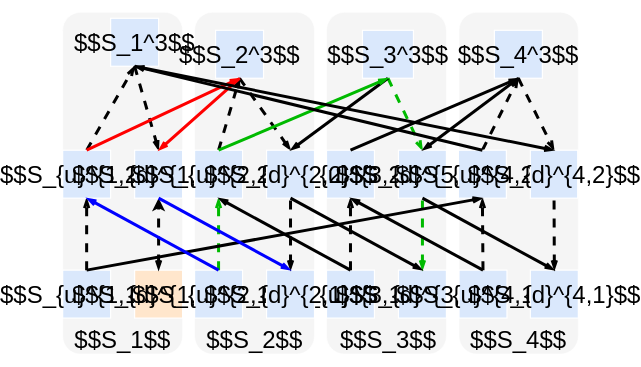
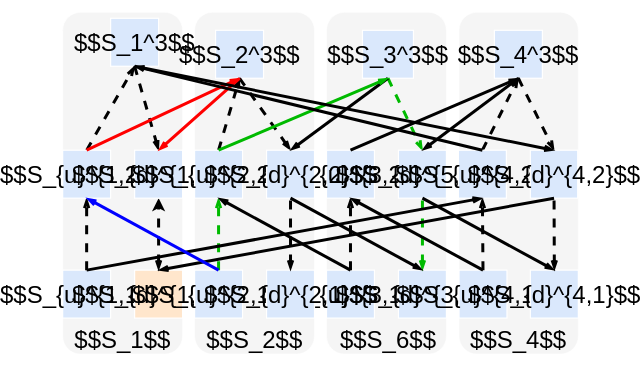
  <mxCell id="0" />
  <mxCell id="1" parent="0" />
  <mxCell id="2" value="" style="rounded=1;whiteSpace=wrap;html=1;fillColor=#f5f5f5;fontColor=#333333;strokeColor=#FFFFFF;fontSize=22;" parent="1" vertex="1"><mxGeometry x="681" y="20" width="199" height="570" as="geometry" /></mxCell>
  <mxCell id="3" value="" style="rounded=1;whiteSpace=wrap;html=1;fillColor=#f5f5f5;fontColor=#333333;strokeColor=#FFFFFF;fontSize=22;" parent="1" vertex="1"><mxGeometry x="460" y="20" width="200" height="570" as="geometry" /></mxCell>
  <mxCell id="4" value="" style="rounded=1;whiteSpace=wrap;html=1;fillColor=#f5f5f5;fontColor=#333333;strokeColor=#FFFFFF;fontSize=22;" parent="1" vertex="1"><mxGeometry x="240" y="20" width="200" height="570" as="geometry" /></mxCell>
  <mxCell id="5" value="" style="rounded=1;whiteSpace=wrap;html=1;fillColor=#f5f5f5;fontColor=#333333;strokeColor=#FFFFFF;fontSize=22;" parent="1" vertex="1"><mxGeometry x="20" y="20" width="200" height="570" as="geometry" /></mxCell>
  <mxCell id="6" value="$$S_{u}^{1,1}$$" style="rounded=0;whiteSpace=wrap;html=1;strokeColor=#FFFFFF;fillColor=#dae8fc;strokeWidth=2;fontSize=40;" parent="1" vertex="1"><mxGeometry x="20" y="450" width="80" height="80" as="geometry" /></mxCell>
  <mxCell id="7" value="$$S_{d}^{1,1}$$" style="rounded=0;whiteSpace=wrap;html=1;strokeColor=#FFFFFF;fillColor=#ffe6cc;strokeWidth=2;fontSize=40;" parent="1" vertex="1"><mxGeometry x="140" y="450" width="80" height="80" as="geometry" /></mxCell>
  <mxCell id="8" value="$$S_1^3$$" style="rounded=0;whiteSpace=wrap;html=1;strokeColor=#FFFFFF;fillColor=#dae8fc;strokeWidth=2;fontSize=40;" parent="1" vertex="1"><mxGeometry x="100" y="30" width="80" height="80" as="geometry" /></mxCell>
  <mxCell id="9" value="$$S_2^3$$" style="rounded=0;whiteSpace=wrap;html=1;strokeColor=#FFFFFF;fillColor=#dae8fc;strokeWidth=2;fontSize=40;" parent="1" vertex="1"><mxGeometry x="275" y="50" width="80" height="80" as="geometry" /></mxCell>
  <mxCell id="10" value="$$S_3^3$$" style="rounded=0;whiteSpace=wrap;html=1;strokeColor=#FFFFFF;fillColor=#dae8fc;imageWidth=36;imageHeight=36;strokeWidth=2;fontSize=40;" parent="1" vertex="1"><mxGeometry x="520" y="50" width="85" height="80" as="geometry" /></mxCell>
  <mxCell id="11" value="$$S_4^3$$" style="rounded=0;whiteSpace=wrap;html=1;strokeColor=#FFFFFF;fillColor=#dae8fc;imageWidth=36;imageHeight=36;strokeWidth=2;fontSize=40;" parent="1" vertex="1"><mxGeometry x="740" y="50" width="80" height="80" as="geometry" /></mxCell>
  <mxCell id="12" value="" style="endArrow=openThin;html=1;rounded=0;strokeColor=#000000;exitX=0.5;exitY=0;exitDx=0;exitDy=0;entryX=0.5;entryY=1;entryDx=0;entryDy=0;startArrow=none;startFill=0;endFill=0;dashed=1;fillColor=#d5e8d4;strokeWidth=5;fontSize=40;" parent="1" source="6" target="33" edge="1"><mxGeometry width="50" height="50" relative="1" as="geometry"><mxPoint x="280" y="380" as="sourcePoint" /><mxPoint x="240" y="360" as="targetPoint" /></mxGeometry></mxCell>
  <mxCell id="13" value="" style="endArrow=classic;html=1;rounded=0;strokeColor=#000000;exitX=0.5;exitY=0;exitDx=0;exitDy=0;entryX=0.5;entryY=1;entryDx=0;entryDy=0;startArrow=openThin;startFill=0;dashed=1;endFill=0;strokeWidth=5;fontSize=40;" parent="1" source="7" target="34" edge="1"><mxGeometry width="50" height="50" relative="1" as="geometry"><mxPoint x="280" y="380" as="sourcePoint" /><mxPoint x="280" y="360" as="targetPoint" /></mxGeometry></mxCell>
  <mxCell id="14" value="$$S_{u}^{3,1}$$" style="rounded=0;whiteSpace=wrap;html=1;strokeColor=#FFFFFF;fillColor=#dae8fc;strokeWidth=2;fontSize=40;" parent="1" vertex="1"><mxGeometry x="460" y="450" width="80" height="80" as="geometry" /></mxCell>
  <mxCell id="15" value="$$S_{d}^{3,1}$$" style="rounded=0;whiteSpace=wrap;html=1;strokeColor=#FFFFFF;fillColor=#dae8fc;strokeWidth=2;fontSize=40;" parent="1" vertex="1"><mxGeometry x="580" y="450" width="80" height="80" as="geometry" /></mxCell>
  <mxCell id="16" value="" style="endArrow=openThin;html=1;rounded=0;strokeColor=#000000;exitX=0.5;exitY=0;exitDx=0;exitDy=0;entryX=0.5;entryY=1;entryDx=0;entryDy=0;endFill=0;dashed=1;startArrow=none;startFill=0;strokeWidth=5;fontSize=40;" parent="1" source="14" target="35" edge="1"><mxGeometry width="50" height="50" relative="1" as="geometry"><mxPoint x="485" y="380" as="sourcePoint" /><mxPoint x="445" y="360" as="targetPoint" /></mxGeometry></mxCell>
  <mxCell id="17" value="" style="endArrow=none;html=1;rounded=0;strokeColor=#00BA00;exitX=0.5;exitY=0;exitDx=0;exitDy=0;entryX=0.5;entryY=1;entryDx=0;entryDy=0;startArrow=openThin;startFill=0;dashed=1;endFill=0;fillColor=#ffe6cc;strokeWidth=5;fontSize=40;" parent="1" source="15" target="36" edge="1"><mxGeometry width="50" height="50" relative="1" as="geometry"><mxPoint x="485" y="380" as="sourcePoint" /><mxPoint x="485" y="360" as="targetPoint" /></mxGeometry></mxCell>
  <mxCell id="18" value="$$S_{u}^{4,1}$$" style="rounded=0;whiteSpace=wrap;html=1;strokeColor=#FFFFFF;fillColor=#dae8fc;strokeWidth=2;fontSize=40;" parent="1" vertex="1"><mxGeometry x="681" y="450" width="80" height="80" as="geometry" /></mxCell>
  <mxCell id="19" value="$$S_{d}^{4,1}$$" style="rounded=0;whiteSpace=wrap;html=1;strokeColor=#FFFFFF;fillColor=#dae8fc;strokeWidth=2;fontSize=40;" parent="1" vertex="1"><mxGeometry x="800" y="450" width="80" height="80" as="geometry" /></mxCell>
  <mxCell id="20" value="" style="endArrow=openThin;html=1;rounded=0;strokeColor=#000000;exitX=0.5;exitY=0;exitDx=0;exitDy=0;entryX=0.5;entryY=1;entryDx=0;entryDy=0;endFill=0;dashed=1;startArrow=none;startFill=0;strokeWidth=5;fontSize=40;" parent="1" source="18" target="37" edge="1"><mxGeometry width="50" height="50" relative="1" as="geometry"><mxPoint x="800" y="470" as="sourcePoint" /><mxPoint x="756" y="360" as="targetPoint" /></mxGeometry></mxCell>
  <mxCell id="21" value="" style="endArrow=none;html=1;rounded=0;strokeColor=#000000;exitX=0.5;exitY=0;exitDx=0;exitDy=0;entryX=0.5;entryY=1;entryDx=0;entryDy=0;startArrow=openThin;startFill=0;dashed=1;endFill=0;fillColor=#ffe6cc;strokeWidth=5;fontSize=40;" parent="1" source="19" target="38" edge="1"><mxGeometry width="50" height="50" relative="1" as="geometry"><mxPoint x="796" y="380" as="sourcePoint" /><mxPoint x="796" y="360" as="targetPoint" /></mxGeometry></mxCell>
  <mxCell id="22" value="$$S_{u}^{2,1}$$" style="rounded=0;whiteSpace=wrap;html=1;strokeColor=#FFFFFF;fillColor=#dae8fc;strokeWidth=2;fontSize=40;" parent="1" vertex="1"><mxGeometry x="240" y="450" width="80" height="80" as="geometry" /></mxCell>
  <mxCell id="23" value="$$S_{d}^{2,1}$$" style="rounded=0;whiteSpace=wrap;html=1;strokeColor=#FFFFFF;fillColor=#dae8fc;strokeWidth=2;fontSize=40;" parent="1" vertex="1"><mxGeometry x="360" y="450" width="80" height="80" as="geometry" /></mxCell>
  <mxCell id="24" value="" style="endArrow=openThin;html=1;rounded=0;strokeColor=#00BA00;exitX=0.5;exitY=0;exitDx=0;exitDy=0;entryX=0.5;entryY=1;entryDx=0;entryDy=0;endFill=0;dashed=1;startArrow=none;startFill=0;strokeWidth=5;fontSize=40;" parent="1" source="22" target="39" edge="1"><mxGeometry width="50" height="50" relative="1" as="geometry"><mxPoint x="370" y="380" as="sourcePoint" /><mxPoint x="330" y="360" as="targetPoint" /></mxGeometry></mxCell>
  <mxCell id="25" value="" style="endArrow=none;html=1;rounded=0;strokeColor=#000000;exitX=0.5;exitY=0;exitDx=0;exitDy=0;entryX=0.5;entryY=1;entryDx=0;entryDy=0;startArrow=openThin;startFill=0;dashed=1;endFill=0;fillColor=#ffe6cc;strokeWidth=5;fontSize=40;" parent="1" source="23" target="40" edge="1"><mxGeometry width="50" height="50" relative="1" as="geometry"><mxPoint x="370" y="380" as="sourcePoint" /><mxPoint x="370" y="360" as="targetPoint" /></mxGeometry></mxCell>
  <mxCell id="26" value="" style="endArrow=openThin;html=1;rounded=0;strokeColor=#000000;entryX=0.5;entryY=1;entryDx=0;entryDy=0;startArrow=none;startFill=0;endFill=0;dashed=1;fillColor=#d5e8d4;exitX=0.5;exitY=0;exitDx=0;exitDy=0;strokeWidth=5;fontSize=40;" parent="1" source="33" target="8" edge="1"><mxGeometry width="50" height="50" relative="1" as="geometry"><mxPoint x="240" y="360" as="sourcePoint" /><mxPoint x="269.52" y="280" as="targetPoint" /></mxGeometry></mxCell>
  <mxCell id="27" value="" style="endArrow=openThin;html=1;rounded=0;strokeColor=#000000;exitX=0.5;exitY=0;exitDx=0;exitDy=0;entryX=0.5;entryY=1;entryDx=0;entryDy=0;startArrow=none;startFill=0;endFill=0;dashed=1;fillColor=#d5e8d4;strokeWidth=5;fontSize=40;" parent="1" source="39" target="9" edge="1"><mxGeometry width="50" height="50" relative="1" as="geometry"><mxPoint x="330" y="340" as="sourcePoint" /><mxPoint x="280" y="290" as="targetPoint" /></mxGeometry></mxCell>
  <mxCell id="28" value="" style="endArrow=openThin;html=1;rounded=0;strokeColor=#000000;exitX=0.5;exitY=0;exitDx=0;exitDy=0;entryX=0.5;entryY=1;entryDx=0;entryDy=0;startArrow=none;startFill=0;endFill=0;dashed=1;strokeWidth=5;fontSize=40;" parent="1" source="37" target="11" edge="1"><mxGeometry width="50" height="50" relative="1" as="geometry"><mxPoint x="756" y="340" as="sourcePoint" /><mxPoint x="796" y="290" as="targetPoint" /></mxGeometry></mxCell>
  <mxCell id="29" value="" style="endArrow=openThin;html=1;rounded=0;strokeColor=#000000;exitX=0.5;exitY=1;exitDx=0;exitDy=0;startArrow=none;startFill=0;endFill=0;dashed=1;fillColor=#ffe6cc;entryX=0.5;entryY=0;entryDx=0;entryDy=0;strokeWidth=5;fontSize=40;" parent="1" source="11" target="38" edge="1"><mxGeometry width="50" height="50" relative="1" as="geometry"><mxPoint x="536" y="360" as="sourcePoint" /><mxPoint x="786" y="350" as="targetPoint" /></mxGeometry></mxCell>
  <mxCell id="30" value="" style="endArrow=openThin;html=1;rounded=0;strokeColor=#00BA00;exitX=0.5;exitY=1;exitDx=0;exitDy=0;entryX=0.5;entryY=0;entryDx=0;entryDy=0;startArrow=none;startFill=0;endFill=0;dashed=1;fillColor=#ffe6cc;strokeWidth=5;fontSize=40;" parent="1" source="10" target="36" edge="1"><mxGeometry width="50" height="50" relative="1" as="geometry"><mxPoint x="315" y="370" as="sourcePoint" /><mxPoint x="485" y="340" as="targetPoint" /></mxGeometry></mxCell>
  <mxCell id="31" value="" style="endArrow=openThin;html=1;rounded=0;strokeColor=#000000;exitX=0.5;exitY=1;exitDx=0;exitDy=0;entryX=0.5;entryY=0;entryDx=0;entryDy=0;startArrow=none;startFill=0;endFill=0;dashed=1;fillColor=#d5e8d4;strokeWidth=5;fontSize=40;" parent="1" source="9" target="40" edge="1"><mxGeometry width="50" height="50" relative="1" as="geometry"><mxPoint x="290" y="380" as="sourcePoint" /><mxPoint x="370" y="340" as="targetPoint" /></mxGeometry></mxCell>
  <mxCell id="32" value="" style="endArrow=openThin;html=1;rounded=0;strokeColor=#000000;exitX=0.5;exitY=1;exitDx=0;exitDy=0;entryX=0.5;entryY=0;entryDx=0;entryDy=0;startArrow=none;startFill=0;endFill=0;dashed=1;strokeWidth=5;fontSize=40;" parent="1" source="8" target="34" edge="1"><mxGeometry width="50" height="50" relative="1" as="geometry"><mxPoint x="250" y="350" as="sourcePoint" /><mxPoint x="280" y="340" as="targetPoint" /></mxGeometry></mxCell>
  <mxCell id="33" value="$$S_{u}^{1,2}$$" style="rounded=0;whiteSpace=wrap;html=1;strokeColor=#FFFFFF;fillColor=#dae8fc;strokeWidth=2;fontSize=40;" parent="1" vertex="1"><mxGeometry x="20" y="250" width="80" height="80" as="geometry" /></mxCell>
  <mxCell id="34" value="$$S_{d}^{1,2}$$" style="rounded=0;whiteSpace=wrap;html=1;strokeColor=#FFFFFF;fillColor=#dae8fc;strokeWidth=2;fontSize=40;" parent="1" vertex="1"><mxGeometry x="140" y="250" width="80" height="80" as="geometry" /></mxCell>
  <mxCell id="35" value="$$S_{u}^{3,2}$$" style="rounded=0;whiteSpace=wrap;html=1;strokeColor=#FFFFFF;fillColor=#dae8fc;strokeWidth=2;fontSize=40;" parent="1" vertex="1"><mxGeometry x="460" y="250" width="80" height="80" as="geometry" /></mxCell>
  <mxCell id="36" value="$$S_{d}^{5,2}$$" style="rounded=0;whiteSpace=wrap;html=1;strokeColor=#FFFFFF;fillColor=#dae8fc;strokeWidth=2;fontSize=40;" parent="1" vertex="1"><mxGeometry x="580" y="250" width="80" height="80" as="geometry" /></mxCell>
  <mxCell id="37" value="$$S_{u}^{4,2}$$" style="rounded=0;whiteSpace=wrap;html=1;strokeColor=#FFFFFF;fillColor=#dae8fc;strokeWidth=2;fontSize=40;" parent="1" vertex="1"><mxGeometry x="680" y="250" width="80" height="80" as="geometry" /></mxCell>
  <mxCell id="38" value="$$S_{d}^{4,2}$$" style="rounded=0;whiteSpace=wrap;html=1;strokeColor=#FFFFFF;fillColor=#dae8fc;strokeWidth=2;fontSize=40;" parent="1" vertex="1"><mxGeometry x="800" y="250" width="79" height="80" as="geometry" /></mxCell>
  <mxCell id="39" value="$$S_{u}^{2,2}$$" style="rounded=0;whiteSpace=wrap;html=1;strokeColor=#FFFFFF;fillColor=#dae8fc;strokeWidth=2;fontSize=40;" parent="1" vertex="1"><mxGeometry x="240" y="250" width="80" height="80" as="geometry" /></mxCell>
  <mxCell id="40" value="$$S_{d}^{2,2}$$" style="rounded=0;whiteSpace=wrap;html=1;strokeColor=#FFFFFF;fillColor=#dae8fc;strokeWidth=2;fontSize=40;" parent="1" vertex="1"><mxGeometry x="360" y="250" width="80" height="80" as="geometry" /></mxCell>
  <mxCell id="41" value="" style="endArrow=openThin;html=1;rounded=0;strokeColor=#FF0000;exitX=0.5;exitY=0;exitDx=0;exitDy=0;entryX=0.5;entryY=1;entryDx=0;entryDy=0;startArrow=none;startFill=0;endFill=0;strokeWidth=5;fontSize=40;" parent="1" source="33" target="9" edge="1"><mxGeometry width="50" height="50" relative="1" as="geometry"><mxPoint x="320" y="285" as="sourcePoint" /><mxPoint y="345" as="targetPoint" x="340" /></mxGeometry></mxCell>
  <mxCell id="42" value="" style="endArrow=openThin;html=1;rounded=0;strokeColor=#000000;exitX=0.5;exitY=1;exitDx=0;exitDy=0;entryX=0.5;entryY=0;entryDx=0;entryDy=0;startArrow=none;startFill=0;endFill=0;strokeWidth=5;fontSize=40;" parent="1" source="11" target="36" edge="1"><mxGeometry width="50" height="50" relative="1" as="geometry"><mxPoint x="240" y="155" as="sourcePoint" /><mxPoint y="95" as="targetPoint" x="340" /></mxGeometry></mxCell>
  <mxCell id="43" value="" style="endArrow=openThin;html=1;rounded=0;strokeColor=#000000;exitX=0.5;exitY=0;exitDx=0;exitDy=0;entryX=0.5;entryY=1;entryDx=0;entryDy=0;startArrow=none;startFill=0;endFill=0;strokeWidth=5;fontSize=40;" parent="1" source="35" target="11" edge="1"><mxGeometry width="50" height="50" relative="1" as="geometry"><mxPoint x="250" y="165" as="sourcePoint" /><mxPoint x="350" y="105" as="targetPoint" /></mxGeometry></mxCell>
  <mxCell id="44" value="" style="endArrow=openThin;html=1;rounded=0;strokeColor=#000000;exitX=0.5;exitY=1;exitDx=0;exitDy=0;entryX=0.5;entryY=0;entryDx=0;entryDy=0;startArrow=none;startFill=0;endFill=0;strokeWidth=5;fontSize=40;" parent="1" source="10" target="40" edge="1"><mxGeometry width="50" height="50" relative="1" as="geometry"><mxPoint x="260" y="175" as="sourcePoint" /><mxPoint x="360" y="115" as="targetPoint" /></mxGeometry></mxCell>
  <mxCell id="45" value="" style="endArrow=openThin;html=1;rounded=0;strokeColor=#00BA00;exitX=0.5;exitY=0;exitDx=0;exitDy=0;entryX=0.5;entryY=1;entryDx=0;entryDy=0;startArrow=none;startFill=0;endFill=0;strokeWidth=5;fontSize=40;" parent="1" source="39" target="10" edge="1"><mxGeometry width="50" height="50" relative="1" as="geometry"><mxPoint x="270" y="185" as="sourcePoint" /><mxPoint x="370" y="125" as="targetPoint" /></mxGeometry></mxCell>
  <mxCell id="46" value="" style="endArrow=openThin;html=1;rounded=0;strokeColor=#FF0000;exitX=0.5;exitY=1;exitDx=0;exitDy=0;entryX=0.5;entryY=0;entryDx=0;entryDy=0;startArrow=none;startFill=0;endFill=0;strokeWidth=5;fontSize=40;" parent="1" source="9" target="34" edge="1"><mxGeometry width="50" height="50" relative="1" as="geometry"><mxPoint x="280" y="195" as="sourcePoint" /><mxPoint x="380" y="135" as="targetPoint" /></mxGeometry></mxCell>
+ <mxCell id="47" value="" style="endArrow=openThin;html=1;rounded=0;strokeColor=#000000;exitX=0.5;exitY=1;exitDx=0;exitDy=0;startArrow=none;startFill=0;endFill=0;entryX=0.5;entryY=0;entryDx=0;entryDy=0;strokeWidth=5;fontSize=40;" parent="1" source="38" target="7" edge="1"><mxGeometry width="50" height="50" relative="1" as="geometry"><mxPoint x="250" y="165" as="sourcePoint" /><mxPoint x="320" y="205" as="targetPoint" /></mxGeometry></mxCell>
  <mxCell id="48" value="" style="endArrow=openThin;html=1;rounded=0;strokeColor=#000000;exitX=0.5;exitY=0;exitDx=0;exitDy=0;entryX=0.5;entryY=1;entryDx=0;entryDy=0;startArrow=none;startFill=0;endFill=0;strokeWidth=5;fontSize=40;" parent="1" source="6" target="37" edge="1"><mxGeometry width="50" height="50" relative="1" as="geometry"><mxPoint x="370" y="215" as="sourcePoint" /><mxPoint x="470" y="155" as="targetPoint" /></mxGeometry></mxCell>
  <mxCell id="49" value="" style="endArrow=openThin;html=1;rounded=0;strokeColor=#000000;exitX=0.5;exitY=1;exitDx=0;exitDy=0;startArrow=none;startFill=0;endFill=0;entryX=0.5;entryY=0;entryDx=0;entryDy=0;strokeWidth=5;fontSize=40;" parent="1" source="36" target="19" edge="1"><mxGeometry width="50" height="50" relative="1" as="geometry"><mxPoint x="260" y="175" as="sourcePoint" /><mxPoint x="570" y="415" as="targetPoint" /></mxGeometry></mxCell>
  <mxCell id="50" value="" style="endArrow=openThin;html=1;rounded=0;strokeColor=#000000;exitX=0.5;exitY=0;exitDx=0;exitDy=0;entryX=0.5;entryY=1;entryDx=0;entryDy=0;startArrow=none;startFill=0;endFill=0;strokeWidth=5;fontSize=40;" parent="1" source="18" target="35" edge="1"><mxGeometry width="50" height="50" relative="1" as="geometry"><mxPoint x="270" y="185" as="sourcePoint" /><mxPoint x="370" y="125" as="targetPoint" /></mxGeometry></mxCell>
  <mxCell id="51" value="" style="endArrow=openThin;html=1;rounded=0;strokeColor=#000000;exitX=0.5;exitY=1;exitDx=0;exitDy=0;entryX=0.5;entryY=0;entryDx=0;entryDy=0;startArrow=none;startFill=0;endFill=0;strokeWidth=5;fontSize=40;" parent="1" source="40" target="15" edge="1"><mxGeometry width="50" height="50" relative="1" as="geometry"><mxPoint x="270" y="185" as="sourcePoint" /><mxPoint x="370" y="125" as="targetPoint" /></mxGeometry></mxCell>
  <mxCell id="52" value="" style="endArrow=openThin;html=1;rounded=0;strokeColor=#000000;exitX=0.5;exitY=0;exitDx=0;exitDy=0;entryX=0.5;entryY=1;entryDx=0;entryDy=0;startArrow=none;startFill=0;endFill=0;strokeWidth=5;fontSize=40;" parent="1" source="14" target="39" edge="1"><mxGeometry width="50" height="50" relative="1" as="geometry"><mxPoint x="280" y="195" as="sourcePoint" /><mxPoint x="380" y="135" as="targetPoint" /></mxGeometry></mxCell>
- <mxCell id="53" value="" style="endArrow=openThin;html=1;rounded=0;strokeColor=#0000FF;exitX=0.5;exitY=1;exitDx=0;exitDy=0;entryX=0.5;entryY=0;entryDx=0;entryDy=0;startArrow=none;startFill=0;endFill=0;strokeWidth=5;fontSize=40;" parent="1" source="34" target="23" edge="1"><mxGeometry width="50" height="50" relative="1" as="geometry"><mxPoint x="280" y="195" as="sourcePoint" /><mxPoint x="380" y="135" as="targetPoint" /></mxGeometry></mxCell>
  <mxCell id="54" value="" style="endArrow=openThin;html=1;rounded=0;strokeColor=#0000FF;exitX=0.5;exitY=0;exitDx=0;exitDy=0;entryX=0.5;entryY=1;entryDx=0;entryDy=0;startArrow=none;startFill=0;endFill=0;strokeWidth=5;fontSize=40;" parent="1" source="22" target="33" edge="1"><mxGeometry width="50" height="50" relative="1" as="geometry"><mxPoint x="290" y="205" as="sourcePoint" /><mxPoint x="390" y="145" as="targetPoint" /></mxGeometry></mxCell>
  <mxCell id="55" value="" style="endArrow=openThin;html=1;rounded=0;strokeColor=#000000;exitX=0.5;exitY=1;exitDx=0;exitDy=0;entryX=0.5;entryY=0;entryDx=0;entryDy=0;startArrow=none;startFill=0;endFill=0;strokeWidth=5;fontSize=40;" parent="1" source="8" target="38" edge="1"><mxGeometry width="50" height="50" relative="1" as="geometry"><mxPoint x="290" y="205" as="sourcePoint" /><mxPoint x="390" y="145" as="targetPoint" /></mxGeometry></mxCell>
  <mxCell id="56" value="" style="endArrow=openThin;html=1;rounded=0;strokeColor=#000000;exitX=0.5;exitY=0;exitDx=0;exitDy=0;entryX=0.5;entryY=1;entryDx=0;entryDy=0;startArrow=none;startFill=0;endFill=0;strokeWidth=5;fontSize=40;" parent="1" source="37" target="8" edge="1"><mxGeometry width="50" height="50" relative="1" as="geometry"><mxPoint x="300" y="215" as="sourcePoint" /><mxPoint x="400" y="155" as="targetPoint" /></mxGeometry></mxCell>
  <mxCell id="57" value="$$S_1$$" style="text;html=1;strokeColor=none;fillColor=none;align=center;verticalAlign=middle;whiteSpace=wrap;rounded=0;fontSize=40;" parent="1" vertex="1"><mxGeometry x="55" y="540" width="130" height="50" as="geometry" /></mxCell>
  <mxCell id="58" value="$$S_2$$" style="text;html=1;strokeColor=none;fillColor=none;align=center;verticalAlign=middle;whiteSpace=wrap;rounded=0;fontSize=40;" parent="1" vertex="1"><mxGeometry x="275" y="540" width="130" height="50" as="geometry" /></mxCell>
- <mxCell id="59" value="$$S_3$$" style="text;html=1;strokeColor=none;fillColor=none;align=center;verticalAlign=middle;whiteSpace=wrap;rounded=0;fontSize=40;" parent="1" vertex="1"><mxGeometry x="497.5" y="540" width="130" height="50" as="geometry" /></mxCell>
+ <mxCell id="59" value="$$S_6$$" style="text;html=1;strokeColor=none;fillColor=none;align=center;verticalAlign=middle;whiteSpace=wrap;rounded=0;fontSize=40;" parent="1" vertex="1"><mxGeometry x="497.5" y="540" width="130" height="50" as="geometry" /></mxCell>
  <mxCell id="60" value="$$S_4$$" style="text;html=1;strokeColor=none;fillColor=none;align=center;verticalAlign=middle;whiteSpace=wrap;rounded=0;fontSize=40;" parent="1" vertex="1"><mxGeometry x="715" y="540" width="130" height="50" as="geometry" /></mxCell>
